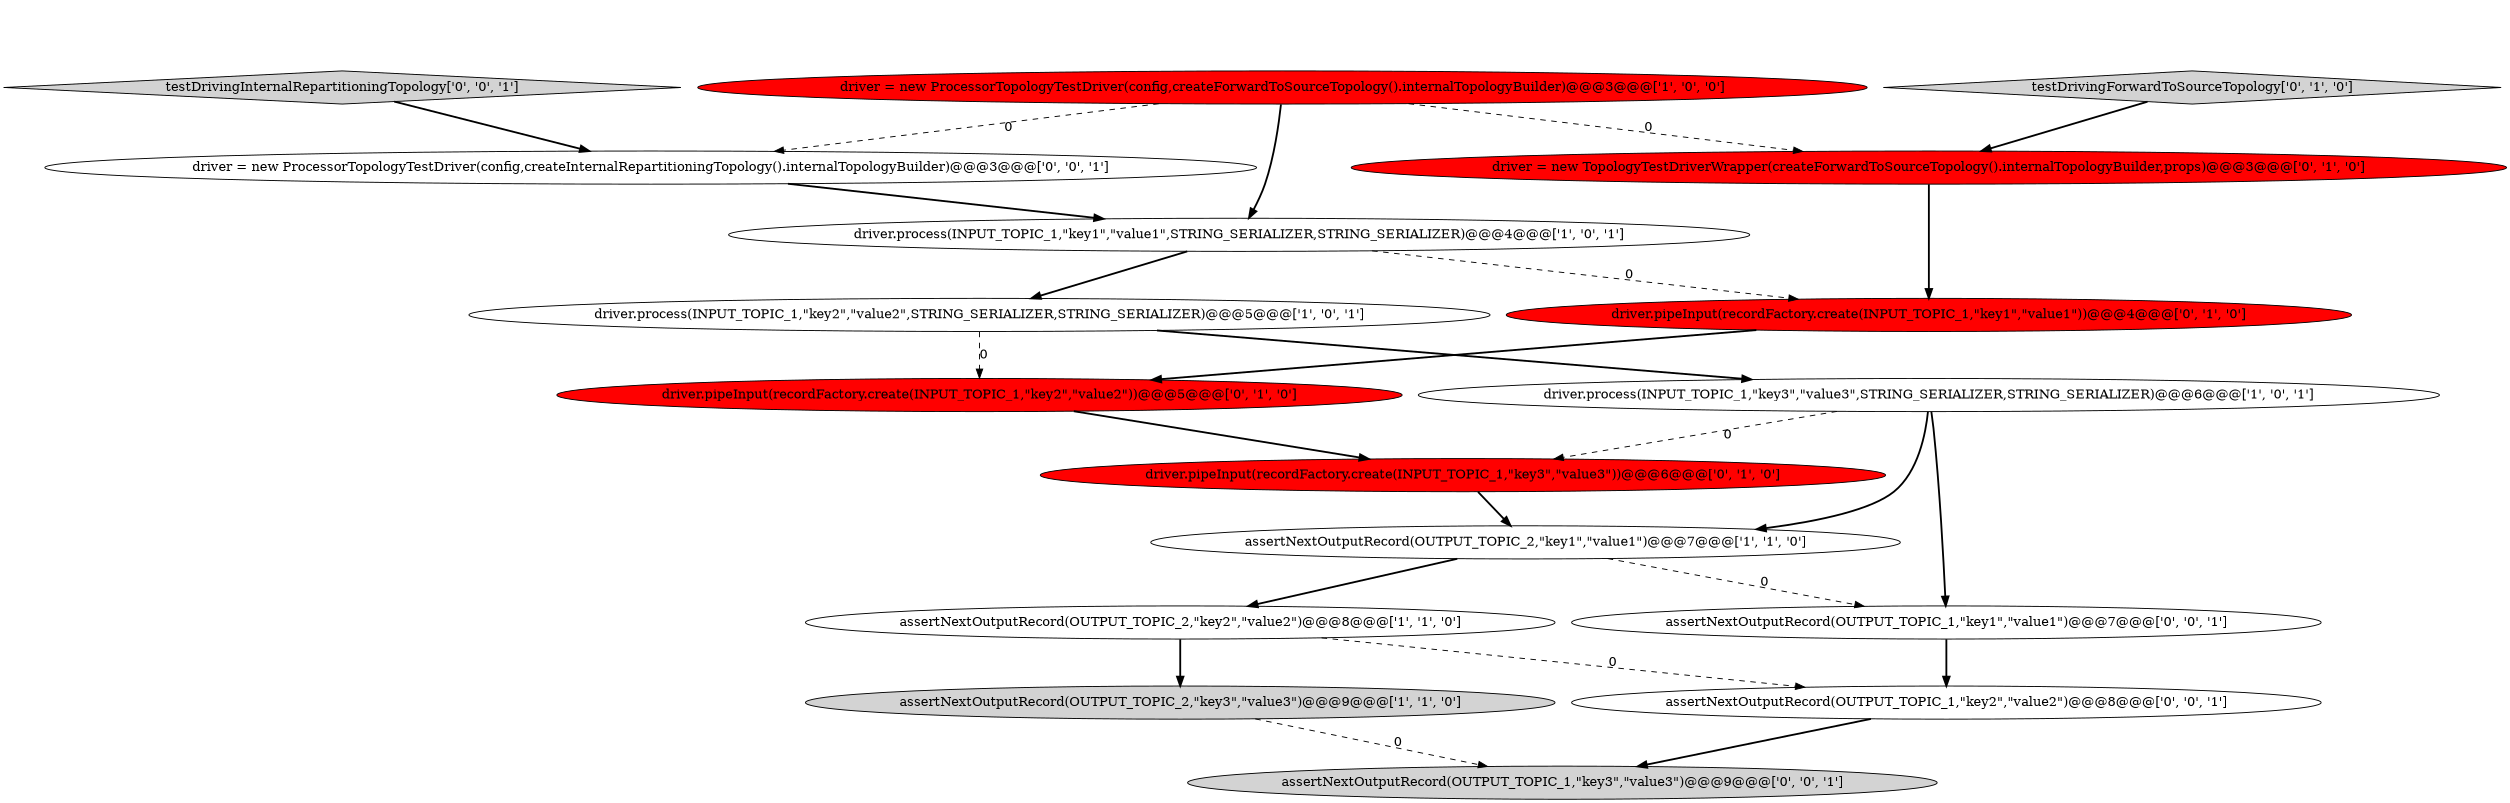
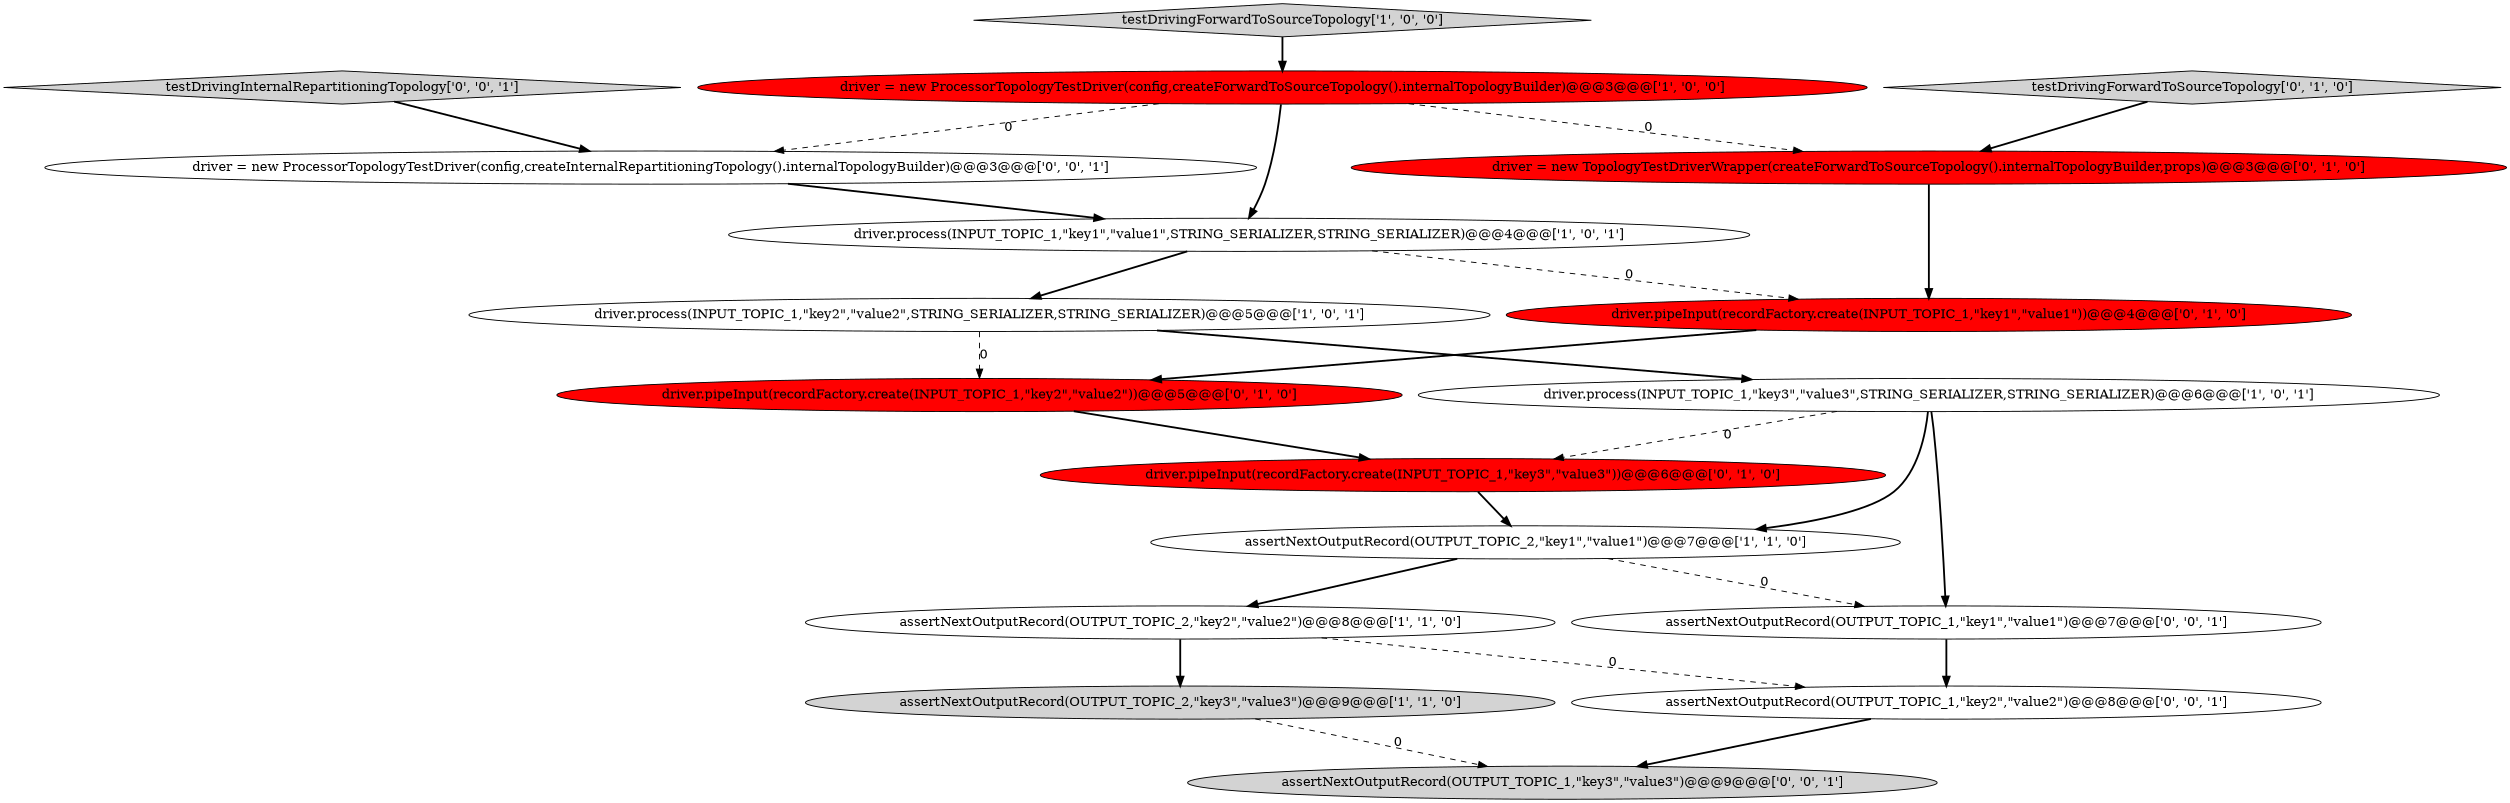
  digraph {
    node [fillcolor=white shape=ellipse style=filled]
    edge [style=bold]
    n1 [fillcolor=lightgray label="assertNextOutputRecord(OUTPUT_TOPIC_2,\"key3\",\"value3\")@@@9@@@['1', '1', '0']"]
    n2 [fillcolor=lightgray label="assertNextOutputRecord(OUTPUT_TOPIC_1,\"key3\",\"value3\")@@@9@@@['0', '0', '1']"]
    n3 [fillcolor=lightgray label="testDrivingInternalRepartitioningTopology['0', '0', '1']" shape=diamond]
    n4 [label="driver = new ProcessorTopologyTestDriver(config,createInternalRepartitioningTopology().internalTopologyBuilder)@@@3@@@['0', '0', '1']"]
    n5 [fillcolor=red label="driver = new ProcessorTopologyTestDriver(config,createForwardToSourceTopology().internalTopologyBuilder)@@@3@@@['1', '0', '0']"]
    n6 [label="driver.process(INPUT_TOPIC_1,\"key1\",\"value1\",STRING_SERIALIZER,STRING_SERIALIZER)@@@4@@@['1', '0', '1']"]
    n7 [fillcolor=red label="driver = new TopologyTestDriverWrapper(createForwardToSourceTopology().internalTopologyBuilder,props)@@@3@@@['0', '1', '0']"]
    n8 [fillcolor=red label="driver.pipeInput(recordFactory.create(INPUT_TOPIC_1,\"key1\",\"value1\"))@@@4@@@['0', '1', '0']"]
    n9 [label="driver.process(INPUT_TOPIC_1,\"key2\",\"value2\",STRING_SERIALIZER,STRING_SERIALIZER)@@@5@@@['1', '0', '1']"]
    n10 [label="driver.process(INPUT_TOPIC_1,\"key3\",\"value3\",STRING_SERIALIZER,STRING_SERIALIZER)@@@6@@@['1', '0', '1']"]
    n11 [fillcolor=red label="driver.pipeInput(recordFactory.create(INPUT_TOPIC_1,\"key3\",\"value3\"))@@@6@@@['0', '1', '0']"]
    n12 [label="assertNextOutputRecord(OUTPUT_TOPIC_1,\"key1\",\"value1\")@@@7@@@['0', '0', '1']"]
    n13 [label="assertNextOutputRecord(OUTPUT_TOPIC_2,\"key1\",\"value1\")@@@7@@@['1', '1', '0']"]
    n14 [fillcolor=red label="driver.pipeInput(recordFactory.create(INPUT_TOPIC_1,\"key2\",\"value2\"))@@@5@@@['0', '1', '0']"]
    n15 [label="assertNextOutputRecord(OUTPUT_TOPIC_1,\"key2\",\"value2\")@@@8@@@['0', '0', '1']"]
+   n16 [fillcolor=lightgray label="testDrivingForwardToSourceTopology['1', '0', '0']" shape=diamond]
    n17 [label="assertNextOutputRecord(OUTPUT_TOPIC_2,\"key2\",\"value2\")@@@8@@@['1', '1', '0']"]
    n18 [fillcolor=lightgray label="testDrivingForwardToSourceTopology['0', '1', '0']" shape=diamond]
    n1 -> n2 [label=0 style=dashed]
    n3 -> n4
    n4 -> n6
    n5 -> n4 [label=0 style=dashed]
    n5 -> n6
    n5 -> n7 [label=0 style=dashed]
    n6 -> n8 [label=0 style=dashed]
    n6 -> n9
    n7 -> n8
    n8 -> n14
    n9 -> n10
    n9 -> n14 [label=0 style=dashed]
    n10 -> n11 [label=0 style=dashed]
    n10 -> n12
    n10 -> n13
    n11 -> n13
    n12 -> n15
    n13 -> n12 [label=0 style=dashed]
    n13 -> n17
    n14 -> n11
    n15 -> n2
+   n16 -> n5
    n17 -> n1
    n17 -> n15 [label=0 style=dashed]
    n18 -> n7
  }
